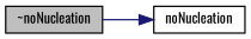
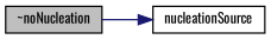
  digraph {
    rankdir=LR
    fontname=Oswald
    node [color=black fontname=Oswald fontsize=10 shape=record]
    n1 [fillcolor=grey75 fontcolor=black height=0.2 label="~noNucleation" style=filled width=0.4]
-   n2 [height=0.2 label=noNucleation width=0.4]
+   n2 [height=0.2 label=nucleationSource width=0.4]
    n1 -> n2 [color=midnightblue fontname=Oswald fontsize=10 labelfontname=Helvetica labelfontsize=10 style=solid]
  }
